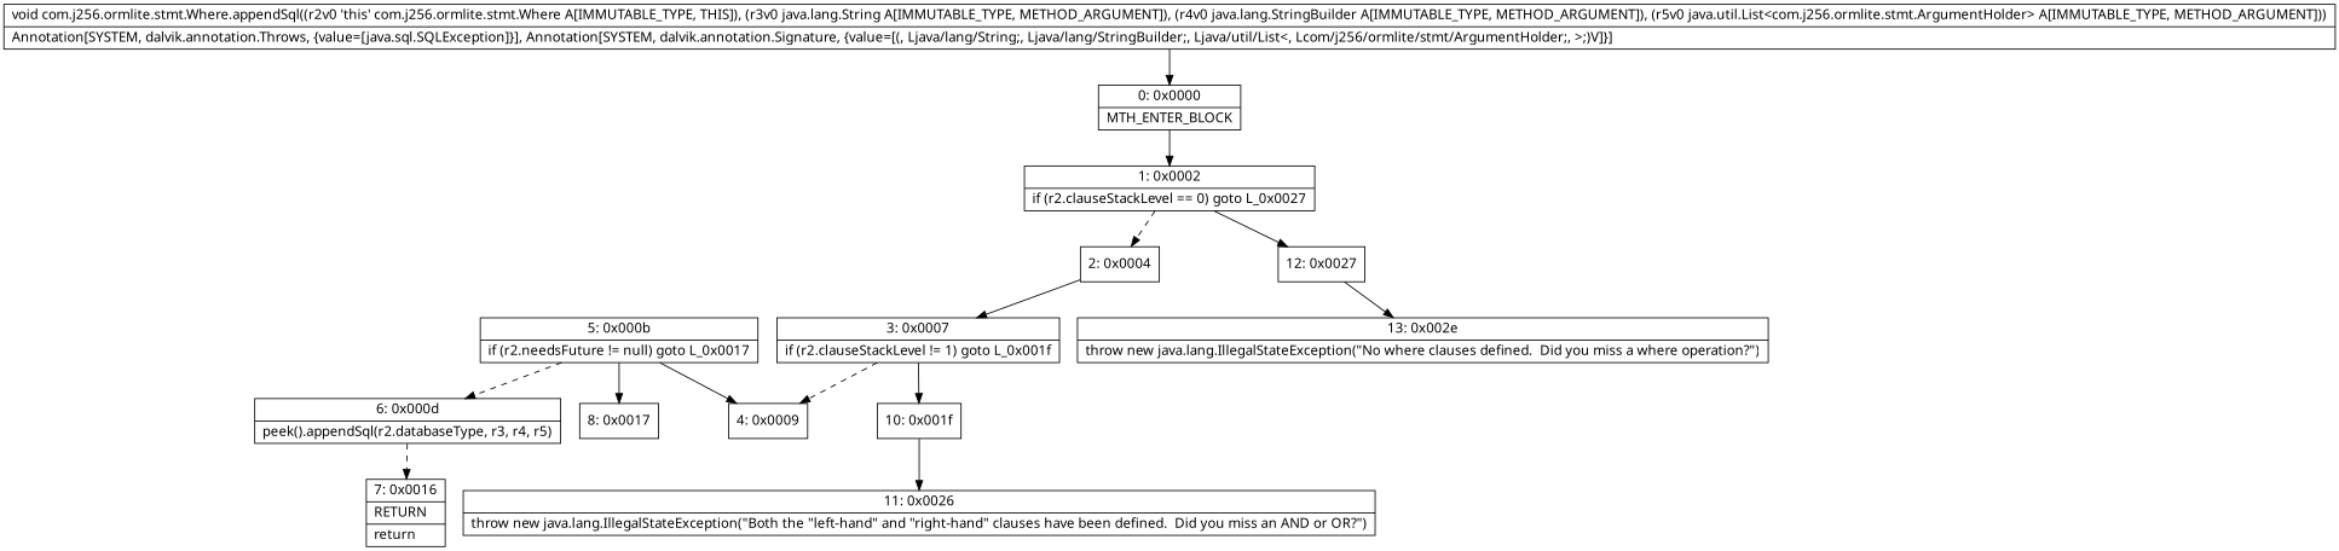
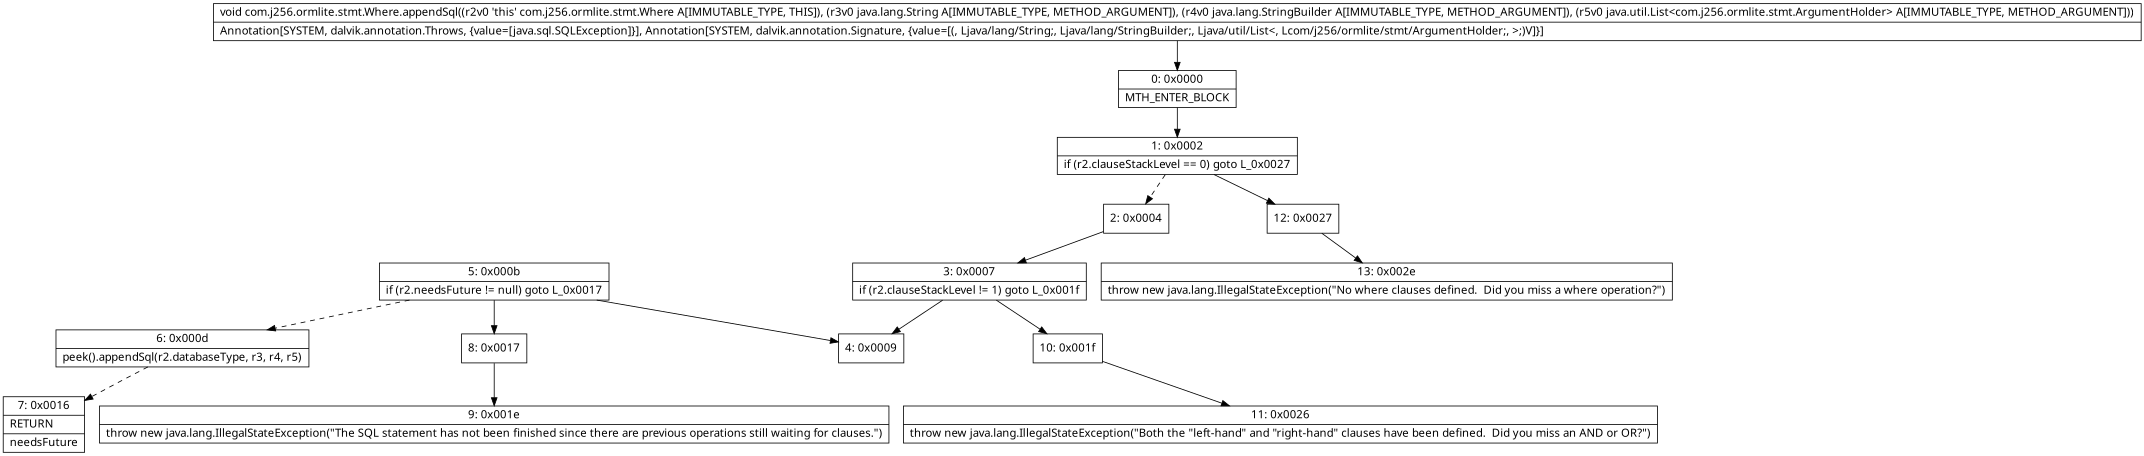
  digraph {
    fontname="Noto Sans"
    node [fontname="Noto Sans" shape=record]
    edge [fontname="Noto Sans"]
    n1 [label="{0\:\ 0x0000|MTH_ENTER_BLOCK\l}"]
    n2 [label="{1\:\ 0x0002|if (r2.clauseStackLevel == 0) goto L_0x0027\l}"]
    n3 [label="{2\:\ 0x0004}"]
    n4 [label="{12\:\ 0x0027}"]
    n5 [label="{3\:\ 0x0007|if (r2.clauseStackLevel != 1) goto L_0x001f\l}"]
    n6 [label="{13\:\ 0x002e|throw new java.lang.IllegalStateException(\"No where clauses defined.  Did you miss a where operation?\")\l}"]
    n7 [label="{4\:\ 0x0009}"]
    n8 [label="{10\:\ 0x001f}"]
    n9 [label="{11\:\ 0x0026|throw new java.lang.IllegalStateException(\"Both the \"left\-hand\" and \"right\-hand\" clauses have been defined.  Did you miss an AND or OR?\")\l}"]
    n10 [label="{5\:\ 0x000b|if (r2.needsFuture != null) goto L_0x0017\l}"]
    n11 [label="{6\:\ 0x000d|peek().appendSql(r2.databaseType, r3, r4, r5)\l}"]
    n12 [label="{8\:\ 0x0017}"]
-   n13 [label="{7\:\ 0x0016|RETURN\l|return\l}"]
+   n13 [label="{7\:\ 0x0016|RETURN\l|needsFuture\l}"]
+   n14 [label="{9\:\ 0x001e|throw new java.lang.IllegalStateException(\"The SQL statement has not been finished since there are previous operations still waiting for clauses.\")\l}"]
    n15 [label="{void com.j256.ormlite.stmt.Where.appendSql((r2v0 'this' com.j256.ormlite.stmt.Where A[IMMUTABLE_TYPE, THIS]), (r3v0 java.lang.String A[IMMUTABLE_TYPE, METHOD_ARGUMENT]), (r4v0 java.lang.StringBuilder A[IMMUTABLE_TYPE, METHOD_ARGUMENT]), (r5v0 java.util.List\<com.j256.ormlite.stmt.ArgumentHolder\> A[IMMUTABLE_TYPE, METHOD_ARGUMENT]))  | Annotation[SYSTEM, dalvik.annotation.Throws, \{value=[java.sql.SQLException]\}], Annotation[SYSTEM, dalvik.annotation.Signature, \{value=[(, Ljava\/lang\/String;, Ljava\/lang\/StringBuilder;, Ljava\/util\/List\<, Lcom\/j256\/ormlite\/stmt\/ArgumentHolder;, \>;)V]\}]\l}"]
    n1 -> n2
    n2 -> n3 [style=dashed]
    n2 -> n4
    n3 -> n5
    n4 -> n6
-   n5 -> n7 [style=dashed]
+   n5 -> n7 [style=solid]
    n5 -> n8
    n8 -> n9
    n10 -> n7
    n10 -> n11 [style=dashed]
    n10 -> n12
    n11 -> n13 [style=dashed]
+   n12 -> n14
    n15 -> n1
  }
